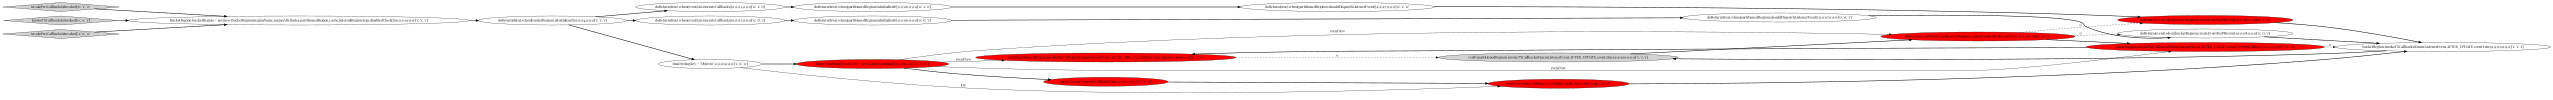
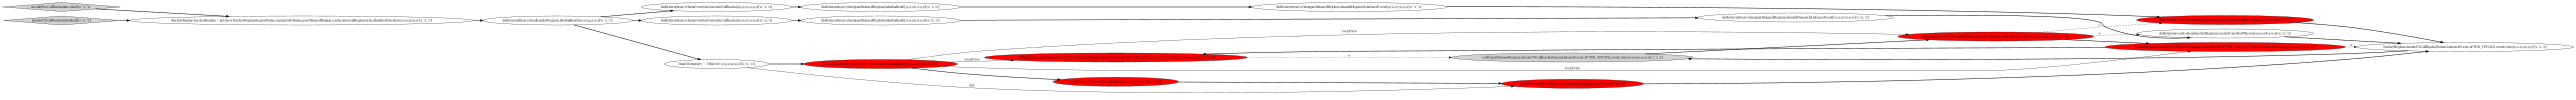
  digraph {
    rankdir=LR
    fontname="Playfair Display"
    node [fillcolor=white shape=ellipse style=filled fontname="Playfair Display"]
    edge [style=bold fontname="Playfair Display"]
    n1 [fillcolor=red label="verify(partitionedRegion).invokePutCallbacks(EnumListenerEvent.AFTER_CREATE,eventNew,true,false)@@@13@@@['1', '0', '0']"]
    n2 [fillcolor=lightgray label="verify(partitionedRegion).invokeTXCallbacks(EnumListenerEvent.AFTER_UPDATE,event,true)@@@10@@@['1', '1', '1']"]
    n3 [fillcolor=red label="doReturn(eventNew).when(bucketRegion).createEventForPR(eventNew)@@@11@@@['1', '0', '0']"]
    n4 [label="doReturn(event).when(bucketRegion).createEventForPR(event)@@@8@@@['0', '0', '1']"]
    n5 [fillcolor=red label="doReturn(event).when(bucketRegion).createEventForPR(event)@@@8@@@['0', '1', '0']"]
    n6 [fillcolor=red label="bucketRegion.invokePutCallbacks(EnumListenerEvent.AFTER_CREATE,eventNew,true,false)@@@12@@@['1', '0', '0']"]
    n7 [label="doReturn(true).when(partitionedRegion).shouldDispatchListenerEvent()@@@7@@@['0', '1', '0']"]
    n8 [label="bucketRegion.invokeTXCallbacks(EnumListenerEvent.AFTER_UPDATE,event,true)@@@9@@@['1', '1', '1']"]
    n9 [label="doReturn(true).when(event).isGenerateCallbacks()@@@5@@@['0', '0', '1']"]
    n10 [label="doReturn(true).when(partitionedRegion).isInitialized()@@@6@@@['0', '0', '1']"]
    n11 [fillcolor=lightgray label="invokePutCallbacksIsInvoked['0', '1', '0']" shape=diamond]
    n12 [label="BucketRegion bucketRegion = spy(new BucketRegion(regionName,regionAttributes,partitionedRegion,cache,internalRegionArgs,disabledClock()))@@@3@@@['1', '1', '1']"]
    n13 [label="doReturn(true).when(partitionedRegion).shouldDispatchListenerEvent()@@@7@@@['0', '0', '1']"]
    n14 [fillcolor=red label="eventNew.setKeyInfo(new KeyInfo(key,null,0))@@@8@@@['1', '0', '0']"]
    n15 [label="doReturn(true).when(event).isGenerateCallbacks()@@@5@@@['0', '1', '0']"]
    n16 [label="doReturn(true).when(partitionedRegion).isInitialized()@@@6@@@['0', '1', '0']"]
    n17 [fillcolor=red label="eventNew.setGenerateCallbacks(true)@@@7@@@['1', '0', '0']"]
    n18 [fillcolor=lightgray label="invokeTXCallbacksIsInvoked['0', '0', '1']" shape=diamond]
    n19 [label="final String key = \"Object0\"@@@5@@@['1', '0', '0']"]
    n20 [fillcolor=red label="EntryEventImpl eventNew = new EntryEventImpl()@@@6@@@['1', '0', '0']"]
    n21 [label="doReturn(false).when(bucketRegion).isInitialized()@@@4@@@['1', '1', '1']"]
-   n22 [fillcolor=lightgray label="invokePutCallbacksIsInvoked['1', '0', '0']" shape=diamond]
    n1 -> n2 [label=0 style=dashed]
    n2 -> n3
    n3 -> n4 [label=0 style=dashed]
    n3 -> n5 [label=0 style=dashed]
    n3 -> n6
    n4 -> n8
    n5 -> n8
    n6 -> n1
    n6 -> n8 [label=0 style=dashed]
    n7 -> n5
    n8 -> n2
    n9 -> n10
    n10 -> n13
    n11 -> n12
    n12 -> n21
    n13 -> n4
    n14 -> n8
    n15 -> n16
    n16 -> n7
    n17 -> n14
    n18 -> n12
    n19 -> n14 [label=key style=solid]
    n19 -> n20
    n20 -> n1 [label=eventNew style=solid]
    n20 -> n3 [label=eventNew style=solid]
    n20 -> n6 [label=eventNew style=solid]
    n20 -> n17
    n21 -> n9
    n21 -> n15
    n21 -> n19
-   n22 -> n12
  }
